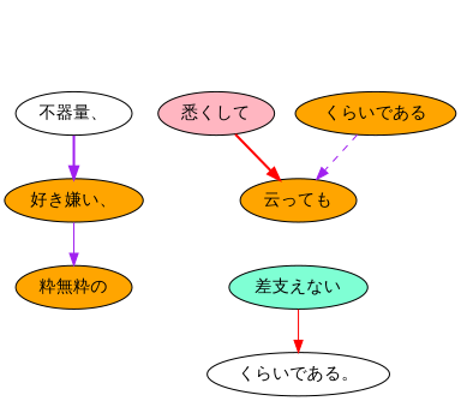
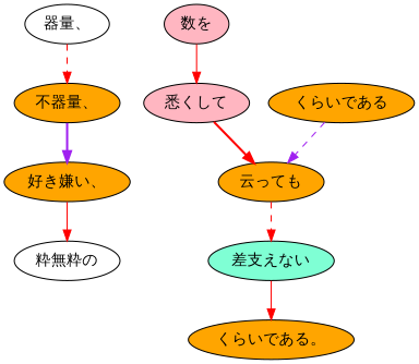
  digraph {
    node [fillcolor=white style=filled]
    edge [color=red style=dashed]
-   n2 [label="不器量、"]
+   n1 [label="器量、"]
+   n2 [fillcolor=orange label="不器量、"]
    n3 [fillcolor=orange label="好き嫌い、"]
-   n4 [fillcolor=orange label="粋無粋の"]
+   n4 [label="粋無粋の"]
+   n5 [fillcolor=lightpink label="数を"]
    n6 [fillcolor=lightpink label="悉くして"]
    n7 [fillcolor=orange label="云っても"]
    n8 [fillcolor=aquamarine label="差支えない"]
    n9 [fillcolor=orange label="くらいである"]
-   n10 [label="くらいである。"]
+   n10 [fillcolor=orange label="くらいである。"]
+   n1 -> n2
    n2 -> n3 [color=purple style=bold]
-   n3 -> n4 [color=purple style=solid]
+   n3 -> n4 [style=solid]
+   n5 -> n6 [style=solid]
    n6 -> n7 [style=bold]
+   n7 -> n8
    n8 -> n10 [style=solid]
    n9 -> n7 [color=purple]
  }
